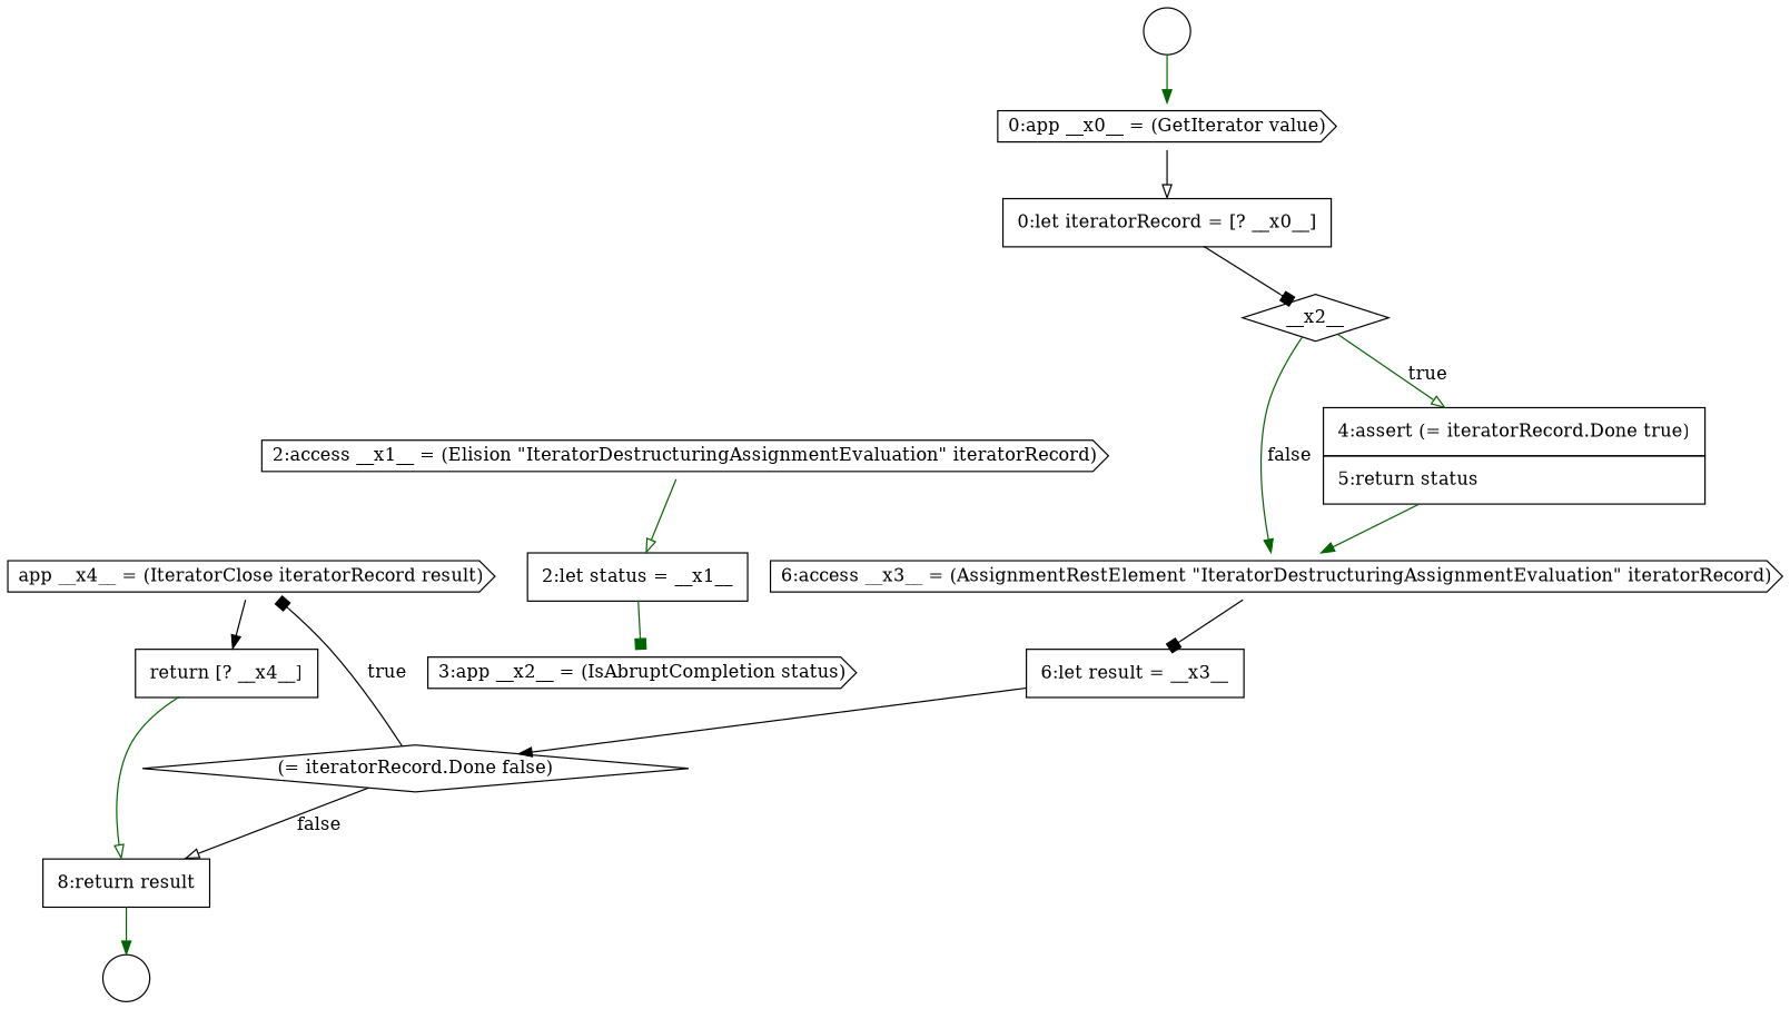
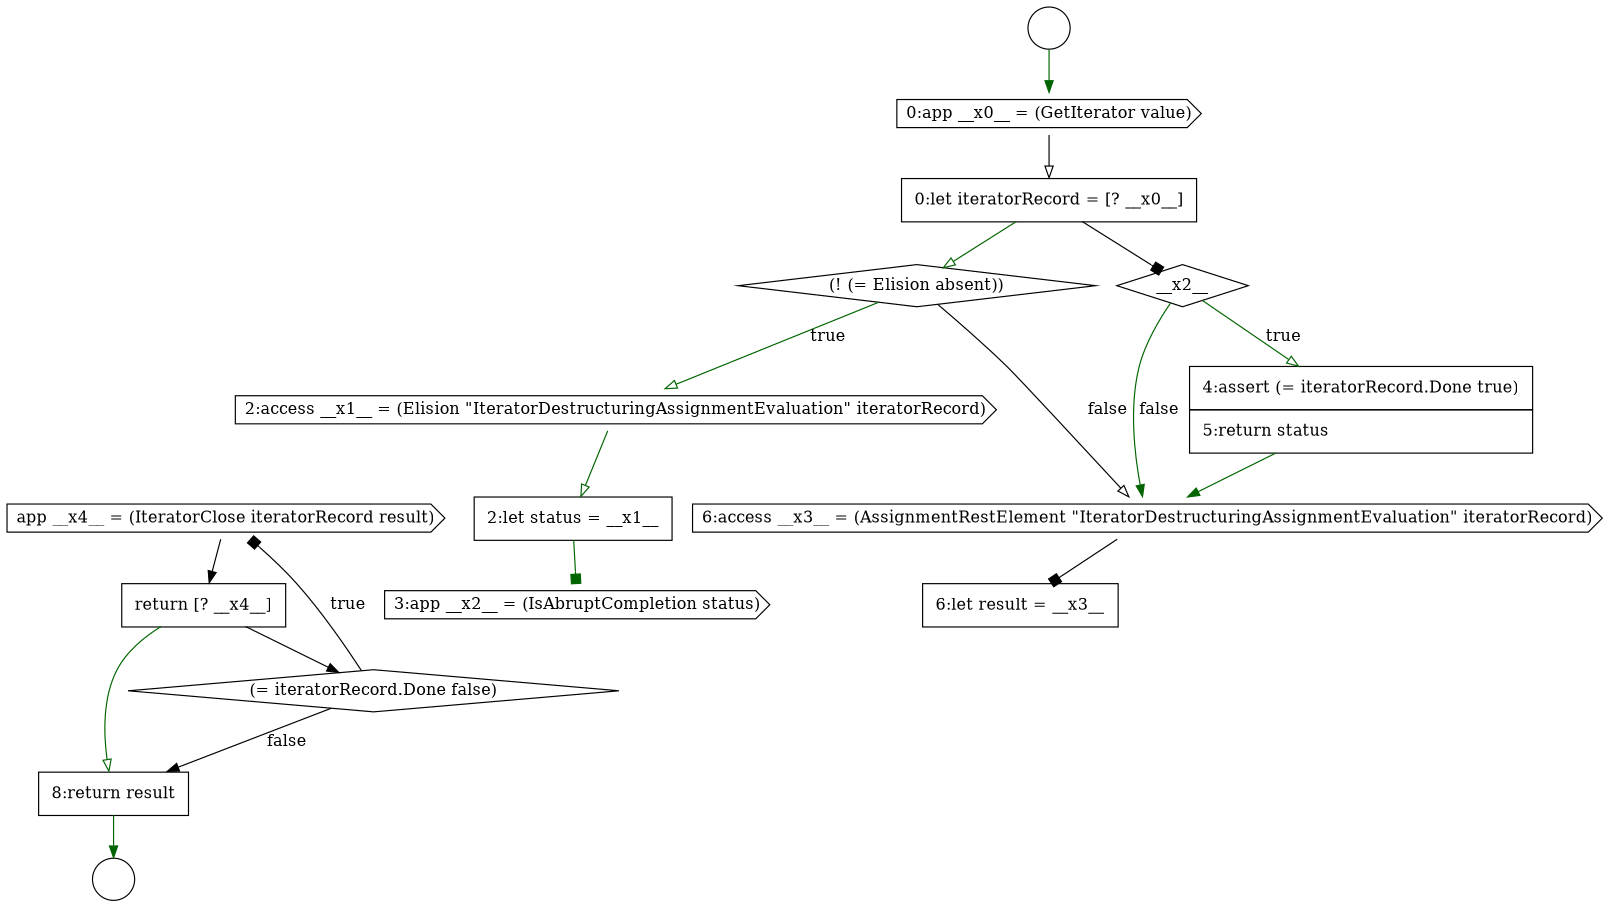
  digraph {
    node [color=black fillcolor=white shape=none style=filled]
    edge [arrowhead=normal color=darkgreen]
    n1 [label=<<font color="black">app __x4__ = (IteratorClose iteratorRecord result)</font>> shape=cds]
    n2 [label=<<font color="black">     <table border="0" cellborder="1" cellspacing="0" cellpadding="10">       <tr><td align="left">return [? __x4__]</td></tr>     </table>   </font>> margin=0]
    n3 [label=<<font color="black">     <table border="0" cellborder="1" cellspacing="0" cellpadding="10">       <tr><td align="left">8:return result</td></tr>     </table>   </font>> margin=0]
    n4 [label=<<font color="black">2:access __x1__ = (Elision &quot;IteratorDestructuringAssignmentEvaluation&quot; iteratorRecord)</font>> shape=cds]
    n5 [label=<<font color="black">     <table border="0" cellborder="1" cellspacing="0" cellpadding="10">       <tr><td align="left">2:let status = __x1__</td></tr>     </table>   </font>> margin=0]
    n6 [label=<<font color="black">3:app __x2__ = (IsAbruptCompletion status)</font>> shape=cds]
    n7 [label=" " shape=circle]
    n8 [label=<<font color="black">     <table border="0" cellborder="1" cellspacing="0" cellpadding="10">       <tr><td align="left">6:let result = __x3__</td></tr>     </table>   </font>> margin=0]
    n9 [label=<<font color="black">(= iteratorRecord.Done false)</font>> shape=diamond]
    n10 [label=<<font color="black">     <table border="0" cellborder="1" cellspacing="0" cellpadding="10">       <tr><td align="left">0:let iteratorRecord = [? __x0__]</td></tr>     </table>   </font>> margin=0]
+   n11 [label=<<font color="black">(! (= Elision absent))</font>> shape=diamond]
    n12 [label=<<font color="black">__x2__</font>> shape=diamond]
    n13 [label=<<font color="black">6:access __x3__ = (AssignmentRestElement &quot;IteratorDestructuringAssignmentEvaluation&quot; iteratorRecord)</font>> shape=cds]
    n14 [label=" " shape=circle]
    n15 [label=<<font color="black">0:app __x0__ = (GetIterator value)</font>> shape=cds]
    n16 [label=<<font color="black">     <table border="0" cellborder="1" cellspacing="0" cellpadding="10">       <tr><td align="left">4:assert (= iteratorRecord.Done true)</td></tr>       <tr><td align="left">5:return status</td></tr>     </table>   </font>> margin=0]
    n1 -> n2 [color=black]
    n2 -> n3 [arrowhead=onormal]
    n3 -> n7
    n4 -> n5 [arrowhead=onormal]
    n5 -> n6 [arrowhead=box]
-   n8 -> n9 [color=black]
+   n2 -> n9 [color=black]
    n9 -> n1 [arrowhead=box color=black label=<<font color="black">true</font>>]
-   n9 -> n3 [arrowhead=onormal color=black label=<<font color="black">false</font>>]
+   n9 -> n3 [color=black label=<<font color="black">false</font>>]
+   n10 -> n11 [arrowhead=onormal]
    n10 -> n12 [arrowhead=box color=black]
+   n11 -> n4 [arrowhead=onormal label=<<font color="black">true</font>>]
+   n11 -> n13 [arrowhead=onormal color=black label=<<font color="black">false</font>>]
    n12 -> n13 [label=<<font color="black">false</font>>]
    n12 -> n16 [arrowhead=onormal label=<<font color="black">true</font>>]
    n13 -> n8 [arrowhead=box color=black]
    n14 -> n15
    n15 -> n10 [arrowhead=onormal color=black]
    n16 -> n13
  }
